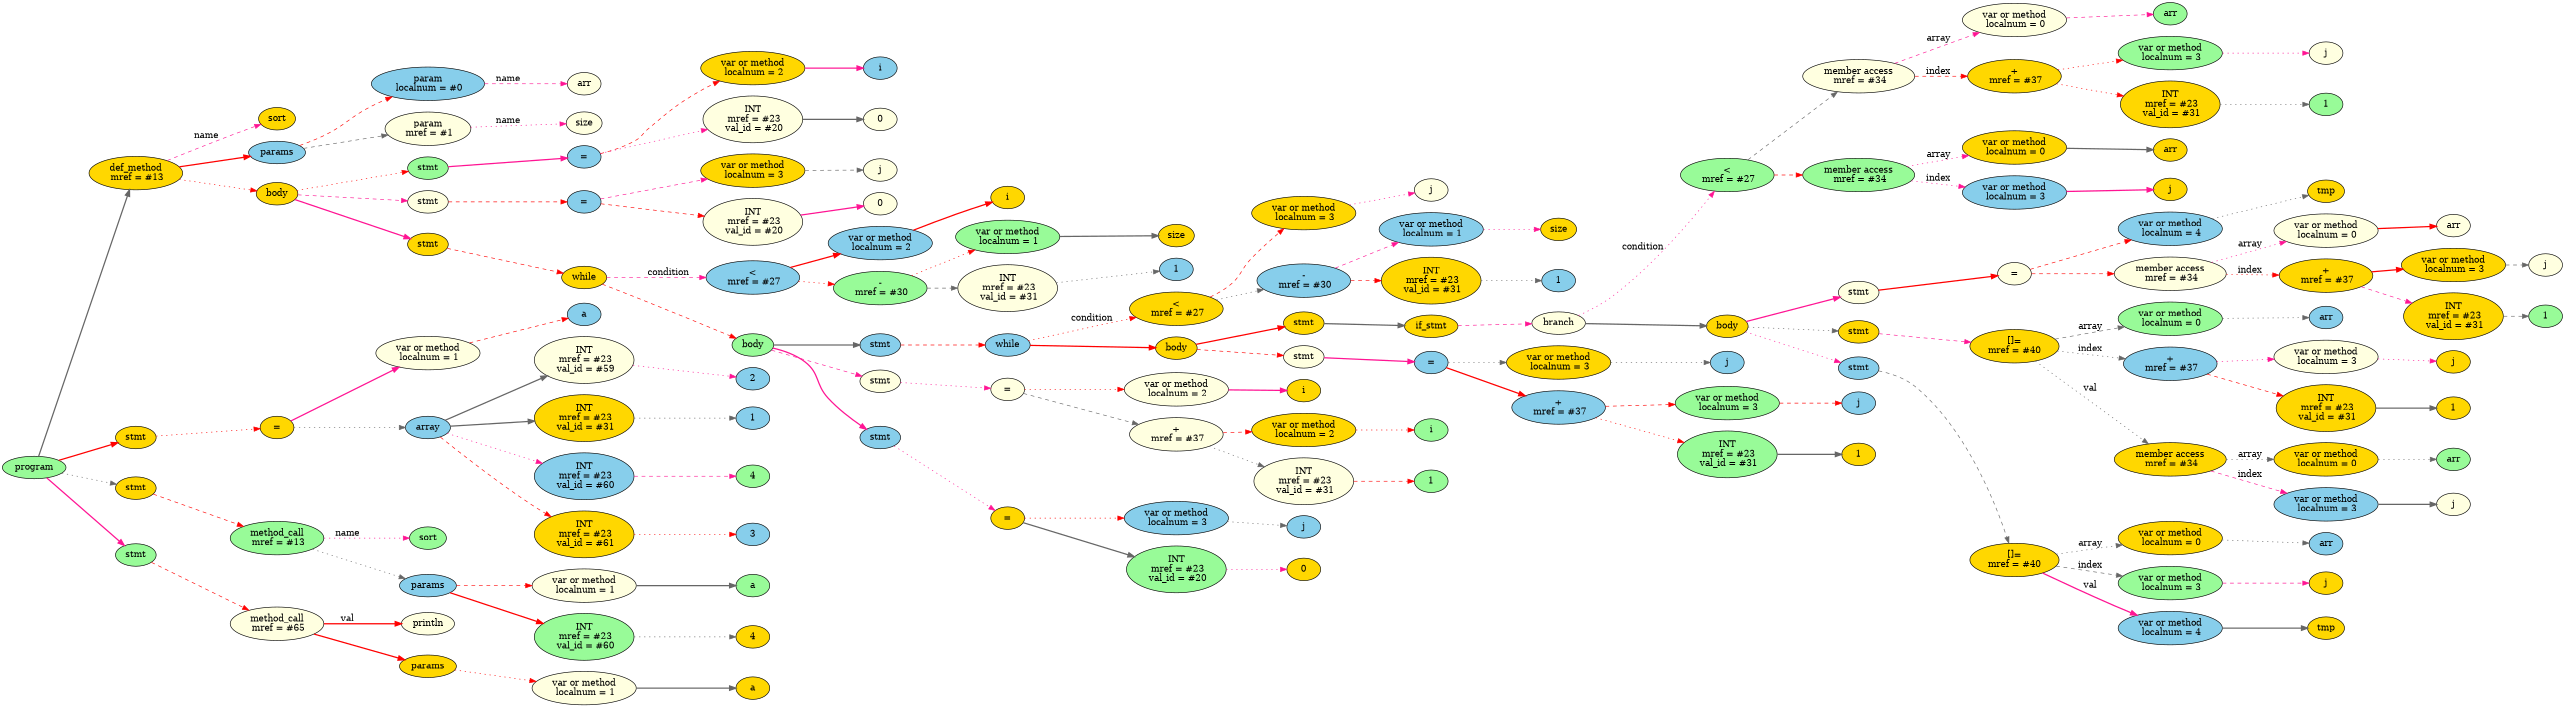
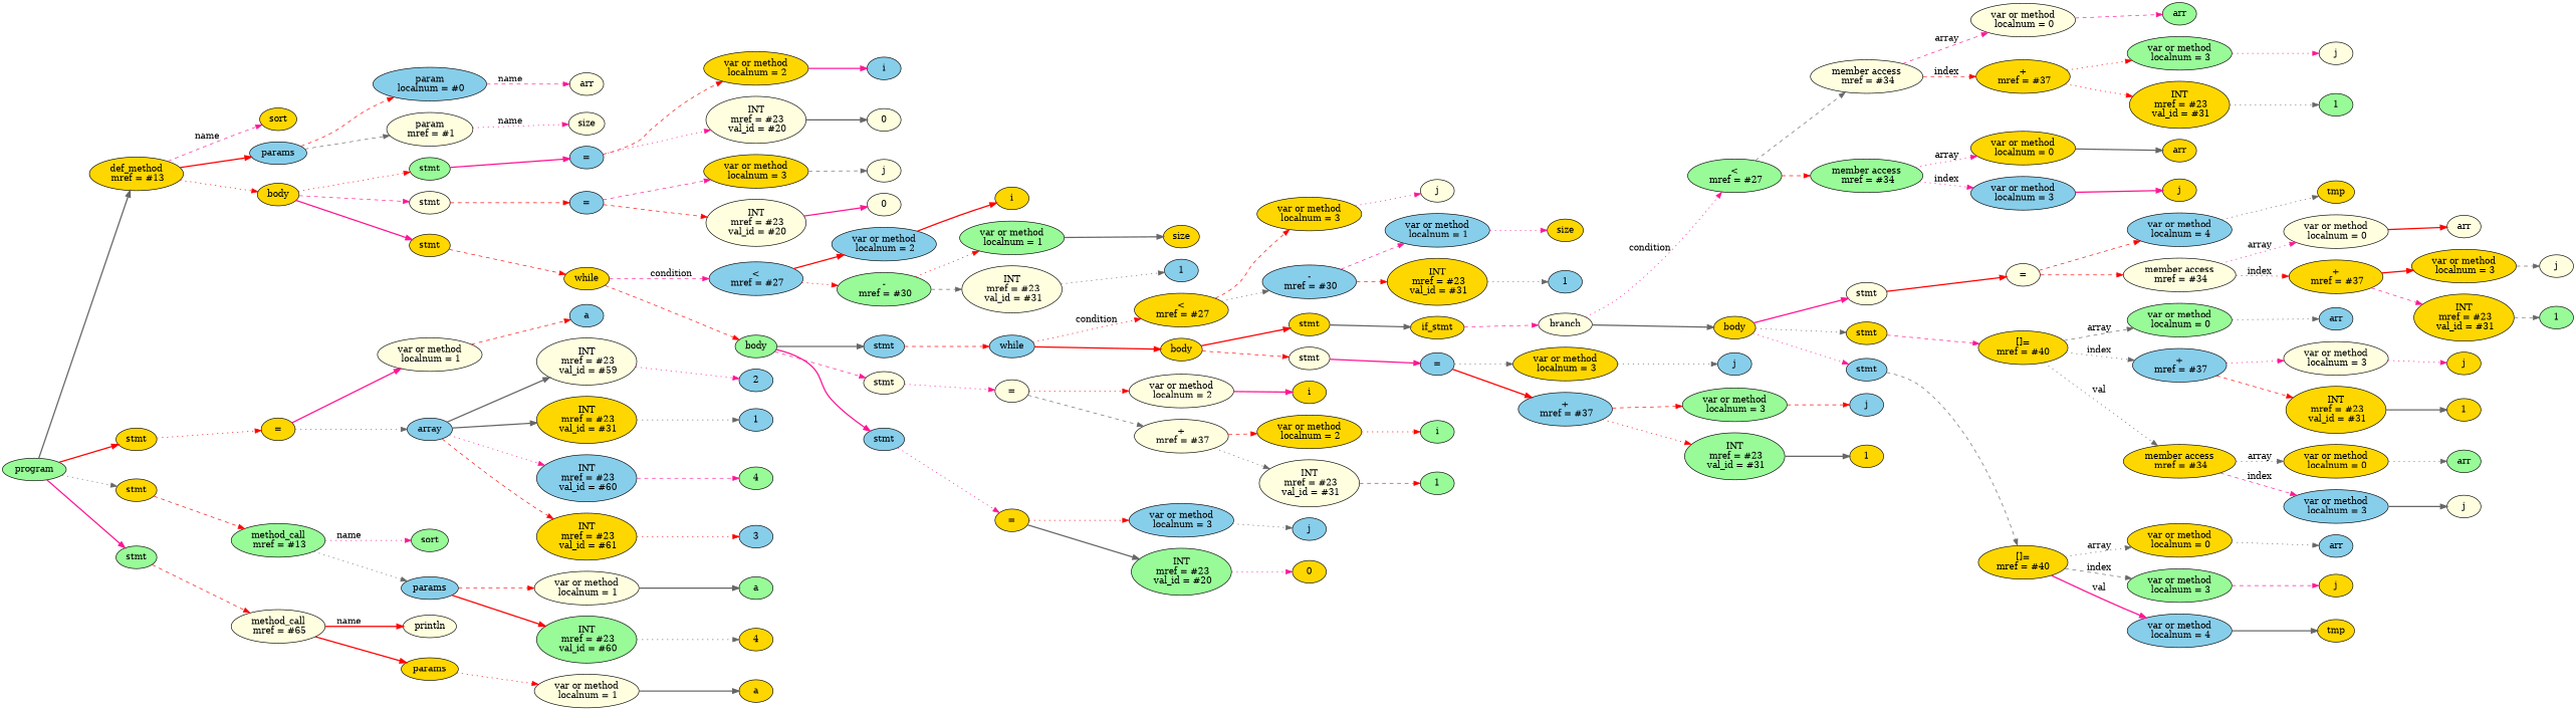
  digraph {
    rankdir=LR
    node [fillcolor=gold style=filled]
    edge [color=red style=dotted]
    n1 [fillcolor=palegreen label=program]
    n2 [label="def_method\n mref = #13"]
    n3 [label=stmt]
    n4 [label=stmt]
    n5 [fillcolor=palegreen label=stmt]
    n6 [label=sort]
    n7 [fillcolor=skyblue label=params]
    n8 [label=body]
    n9 [label="="]
    n10 [fillcolor=palegreen label="method_call\n mref = #13"]
    n11 [fillcolor=lightyellow label="method_call\n mref = #65"]
    n12 [fillcolor=skyblue label="param\n localnum = #0"]
    n13 [fillcolor=lightyellow label="param\n mref = #1"]
    n14 [fillcolor=palegreen label=stmt]
    n15 [fillcolor=lightyellow label=stmt]
    n16 [label=stmt]
    n17 [fillcolor=lightyellow label=arr]
    n18 [fillcolor=lightyellow label=size]
    n19 [fillcolor=skyblue label="="]
    n20 [fillcolor=skyblue label="="]
    n21 [label=while]
    n22 [label="var or method\n localnum = 2"]
    n23 [fillcolor=lightyellow label="INT\n mref = #23\n val_id = #20"]
    n24 [fillcolor=skyblue label=i]
    n25 [fillcolor=lightyellow label=0]
    n26 [label="var or method\n localnum = 3"]
    n27 [fillcolor=lightyellow label="INT\n mref = #23\n val_id = #20"]
    n28 [fillcolor=lightyellow label=j]
    n29 [fillcolor=lightyellow label=0]
    n30 [fillcolor=skyblue label="<\n mref = #27"]
    n31 [fillcolor=palegreen label=body]
    n32 [fillcolor=skyblue label="var or method\n localnum = 2"]
    n33 [fillcolor=palegreen label="-\n mref = #30"]
    n34 [fillcolor=skyblue label=stmt]
    n35 [fillcolor=lightyellow label=stmt]
    n36 [fillcolor=skyblue label=stmt]
    n37 [label=i]
    n38 [fillcolor=palegreen label="var or method\n localnum = 1"]
    n39 [fillcolor=lightyellow label="INT\n mref = #23\n val_id = #31"]
    n40 [label=size]
    n41 [fillcolor=skyblue label=1]
    n42 [fillcolor=skyblue label=while]
    n43 [fillcolor=lightyellow label="="]
    n44 [label="="]
    n45 [label="<\n mref = #27"]
    n46 [label=body]
    n47 [label="var or method\n localnum = 3"]
    n48 [fillcolor=skyblue label="-\n mref = #30"]
    n49 [label=stmt]
    n50 [fillcolor=lightyellow label=stmt]
    n51 [fillcolor=lightyellow label=j]
    n52 [fillcolor=skyblue label="var or method\n localnum = 1"]
    n53 [label="INT\n mref = #23\n val_id = #31"]
    n54 [label=size]
    n55 [fillcolor=skyblue label=1]
    n56 [label=if_stmt]
    n57 [fillcolor=skyblue label="="]
    n58 [fillcolor=lightyellow label=branch]
    n59 [fillcolor=palegreen label="<\n mref = #27"]
    n60 [label=body]
    n61 [fillcolor=lightyellow label="member access\n mref = #34"]
    n62 [fillcolor=palegreen label="member access\n mref = #34"]
    n63 [fillcolor=lightyellow label=stmt]
    n64 [label=stmt]
    n65 [fillcolor=skyblue label=stmt]
    n66 [fillcolor=lightyellow label="var or method\n localnum = 0"]
    n67 [label="+\n mref = #37"]
    n68 [label="var or method\n localnum = 0"]
    n69 [fillcolor=skyblue label="var or method\n localnum = 3"]
    n70 [fillcolor=palegreen label=arr]
    n71 [fillcolor=palegreen label="var or method\n localnum = 3"]
    n72 [label="INT\n mref = #23\n val_id = #31"]
    n73 [fillcolor=lightyellow label=j]
    n74 [fillcolor=palegreen label=1]
    n75 [label=arr]
    n76 [label=j]
    n77 [fillcolor=lightyellow label="="]
    n78 [label="[]=\nmref = #40"]
    n79 [label="[]=\nmref = #40"]
    n80 [fillcolor=skyblue label="var or method\n localnum = 4"]
    n81 [fillcolor=lightyellow label="member access\n mref = #34"]
    n82 [label=tmp]
    n83 [fillcolor=lightyellow label="var or method\n localnum = 0"]
    n84 [label="+\n mref = #37"]
    n85 [fillcolor=lightyellow label=arr]
    n86 [label="var or method\n localnum = 3"]
    n87 [label="INT\n mref = #23\n val_id = #31"]
    n88 [fillcolor=lightyellow label=j]
    n89 [fillcolor=palegreen label=1]
    n90 [fillcolor=palegreen label="var or method\n localnum = 0"]
    n91 [fillcolor=skyblue label="+\n mref = #37"]
    n92 [label="member access\n mref = #34"]
    n93 [fillcolor=skyblue label=arr]
    n94 [fillcolor=lightyellow label="var or method\n localnum = 3"]
    n95 [label="INT\n mref = #23\n val_id = #31"]
    n96 [label="var or method\n localnum = 0"]
    n97 [fillcolor=skyblue label="var or method\n localnum = 3"]
    n98 [label=j]
    n99 [label=1]
    n100 [fillcolor=palegreen label=arr]
    n101 [fillcolor=lightyellow label=j]
    n102 [label="var or method\n localnum = 0"]
    n103 [fillcolor=palegreen label="var or method\n localnum = 3"]
    n104 [fillcolor=skyblue label="var or method\n localnum = 4"]
    n105 [fillcolor=skyblue label=arr]
    n106 [label=j]
    n107 [label=tmp]
    n108 [label="var or method\n localnum = 3"]
    n109 [fillcolor=skyblue label="+\n mref = #37"]
    n110 [fillcolor=skyblue label=j]
    n111 [fillcolor=palegreen label="var or method\n localnum = 3"]
    n112 [fillcolor=palegreen label="INT\n mref = #23\n val_id = #31"]
    n113 [fillcolor=skyblue label=j]
    n114 [label=1]
    n115 [fillcolor=lightyellow label="var or method\n localnum = 2"]
    n116 [fillcolor=lightyellow label="+\n mref = #37"]
    n117 [label=i]
    n118 [label="var or method\n localnum = 2"]
    n119 [fillcolor=lightyellow label="INT\n mref = #23\n val_id = #31"]
    n120 [fillcolor=palegreen label=i]
    n121 [fillcolor=palegreen label=1]
    n122 [fillcolor=skyblue label="var or method\n localnum = 3"]
    n123 [fillcolor=palegreen label="INT\n mref = #23\n val_id = #20"]
    n124 [fillcolor=skyblue label=j]
    n125 [label=0]
    n126 [fillcolor=lightyellow label="var or method\n localnum = 1"]
    n127 [fillcolor=skyblue label=array]
    n128 [fillcolor=skyblue label=a]
    n129 [fillcolor=lightyellow label="INT\n mref = #23\n val_id = #59"]
    n130 [label="INT\n mref = #23\n val_id = #31"]
    n131 [fillcolor=skyblue label="INT\n mref = #23\n val_id = #60"]
    n132 [label="INT\n mref = #23\n val_id = #61"]
    n133 [fillcolor=skyblue label=2]
    n134 [fillcolor=skyblue label=1]
    n135 [fillcolor=palegreen label=4]
    n136 [fillcolor=skyblue label=3]
    n137 [fillcolor=palegreen label=sort]
    n138 [fillcolor=skyblue label=params]
    n139 [fillcolor=lightyellow label="var or method\n localnum = 1"]
    n140 [fillcolor=palegreen label="INT\n mref = #23\n val_id = #60"]
    n141 [fillcolor=palegreen label=a]
    n142 [label=4]
    n143 [fillcolor=lightyellow label=println]
    n144 [label=params]
    n145 [fillcolor=lightyellow label="var or method\n localnum = 1"]
    n146 [label=a]
    n1 -> n2 [color=gray40 style=bold]
    n1 -> n3 [style=bold]
    n1 -> n4 [color=gray40]
    n1 -> n5 [color=deeppink style=bold]
    n2 -> n6 [color=deeppink label=name style=dashed]
    n2 -> n7 [style=bold]
    n2 -> n8
    n3 -> n9
    n4 -> n10 [style=dashed]
    n5 -> n11 [style=dashed]
    n7 -> n12 [style=dashed]
    n7 -> n13 [color=gray40 style=dashed]
    n8 -> n14
    n8 -> n15 [color=deeppink style=dashed]
    n8 -> n16 [color=deeppink style=bold]
    n9 -> n126 [color=deeppink style=bold]
    n9 -> n127 [color=gray40]
    n10 -> n137 [color=deeppink label=name]
    n10 -> n138 [color=gray40]
-   n11 -> n143 [label=val style=bold]
+   n11 -> n143 [label=name style=bold]
    n11 -> n144 [style=bold]
    n12 -> n17 [color=deeppink label=name style=dashed]
    n13 -> n18 [color=deeppink label=name]
    n14 -> n19 [color=deeppink style=bold]
    n15 -> n20 [style=dashed]
    n16 -> n21 [style=dashed]
    n19 -> n22 [style=dashed]
    n19 -> n23 [color=deeppink]
    n20 -> n26 [color=deeppink style=dashed]
    n20 -> n27 [style=dashed]
    n21 -> n30 [color=deeppink label=condition style=dashed]
    n21 -> n31 [style=dashed]
    n22 -> n24 [color=deeppink style=bold]
    n23 -> n25 [color=gray40 style=bold]
    n26 -> n28 [color=gray40 style=dashed]
    n27 -> n29 [color=deeppink style=bold]
    n30 -> n32 [style=bold]
    n30 -> n33
    n31 -> n34 [color=gray40 style=bold]
    n31 -> n35 [color=deeppink style=dashed]
    n31 -> n36 [color=deeppink style=bold]
    n32 -> n37 [style=bold]
    n33 -> n38
    n33 -> n39 [color=gray40 style=dashed]
    n34 -> n42 [style=dashed]
    n35 -> n43 [color=deeppink]
    n36 -> n44 [color=deeppink]
    n38 -> n40 [color=gray40 style=bold]
    n39 -> n41 [color=gray40]
    n42 -> n45 [label=condition]
    n42 -> n46 [style=bold]
    n43 -> n115
    n43 -> n116 [color=gray40 style=dashed]
    n44 -> n122
    n44 -> n123 [color=gray40 style=bold]
    n45 -> n47 [style=dashed]
    n45 -> n48 [color=gray40]
    n46 -> n49 [style=bold]
    n46 -> n50 [style=dashed]
    n47 -> n51 [color=deeppink]
    n48 -> n52 [color=deeppink style=dashed]
    n48 -> n53 [style=dashed]
    n49 -> n56 [color=gray40 style=bold]
    n50 -> n57 [color=deeppink style=bold]
    n52 -> n54 [color=deeppink]
    n53 -> n55 [color=gray40]
    n56 -> n58 [color=deeppink style=dashed]
    n57 -> n108 [color=gray40]
    n57 -> n109 [style=bold]
    n58 -> n59 [color=deeppink label=condition]
    n58 -> n60 [color=gray40 style=bold]
    n59 -> n61 [color=gray40 style=dashed]
    n59 -> n62 [style=dashed]
    n60 -> n63 [color=deeppink style=bold]
    n60 -> n64 [color=gray40]
    n60 -> n65 [color=deeppink]
    n61 -> n66 [color=deeppink label=array style=dashed]
    n61 -> n67 [label=index style=dashed]
    n62 -> n68 [color=deeppink label=array]
    n62 -> n69 [color=deeppink label=index]
    n63 -> n77 [style=bold]
    n64 -> n78 [color=deeppink style=dashed]
    n65 -> n79 [color=gray40 style=dashed]
    n66 -> n70 [color=deeppink style=dashed]
    n67 -> n71
    n67 -> n72
    n68 -> n75 [color=gray40 style=bold]
    n69 -> n76 [color=deeppink style=bold]
    n71 -> n73 [color=deeppink]
    n72 -> n74 [color=gray40]
    n77 -> n80 [style=dashed]
    n77 -> n81 [style=dashed]
    n78 -> n90 [color=gray40 label=array style=dashed]
    n78 -> n91 [color=gray40 label=index]
    n78 -> n92 [color=gray40 label=val]
    n79 -> n102 [color=gray40 label=array]
    n79 -> n103 [color=gray40 label=index style=dashed]
    n79 -> n104 [color=deeppink label=val style=bold]
    n80 -> n82 [color=gray40]
    n81 -> n83 [color=deeppink label=array]
    n81 -> n84 [label=index]
    n83 -> n85 [style=bold]
    n84 -> n86 [style=bold]
    n84 -> n87 [color=deeppink style=dashed]
    n86 -> n88 [color=gray40 style=dashed]
    n87 -> n89 [color=gray40 style=dashed]
    n90 -> n93 [color=gray40]
    n91 -> n94 [color=deeppink]
    n91 -> n95 [style=dashed]
    n92 -> n96 [color=gray40 label=array]
    n92 -> n97 [color=deeppink label=index style=dashed]
    n94 -> n98 [color=deeppink]
    n95 -> n99 [color=gray40 style=bold]
    n96 -> n100 [color=gray40]
    n97 -> n101 [color=gray40 style=bold]
    n102 -> n105 [color=gray40]
    n103 -> n106 [color=deeppink style=dashed]
    n104 -> n107 [color=gray40 style=bold]
    n108 -> n110 [color=gray40]
    n109 -> n111 [style=dashed]
    n109 -> n112
    n111 -> n113 [style=dashed]
    n112 -> n114 [color=gray40 style=bold]
    n115 -> n117 [color=deeppink style=bold]
    n116 -> n118 [style=dashed]
    n116 -> n119 [color=gray40]
    n118 -> n120
    n119 -> n121 [style=dashed]
    n122 -> n124 [color=gray40]
    n123 -> n125 [color=deeppink]
    n126 -> n128 [style=dashed]
    n127 -> n129 [color=gray40 style=bold]
    n127 -> n130 [color=gray40 style=bold]
    n127 -> n131 [color=deeppink]
    n127 -> n132 [style=dashed]
    n129 -> n133 [color=deeppink]
    n130 -> n134 [color=gray40]
    n131 -> n135 [color=deeppink style=dashed]
    n132 -> n136
    n138 -> n139 [style=dashed]
    n138 -> n140 [style=bold]
    n139 -> n141 [color=gray40 style=bold]
    n140 -> n142 [color=gray40]
    n144 -> n145
    n145 -> n146 [color=gray40 style=bold]
  }
